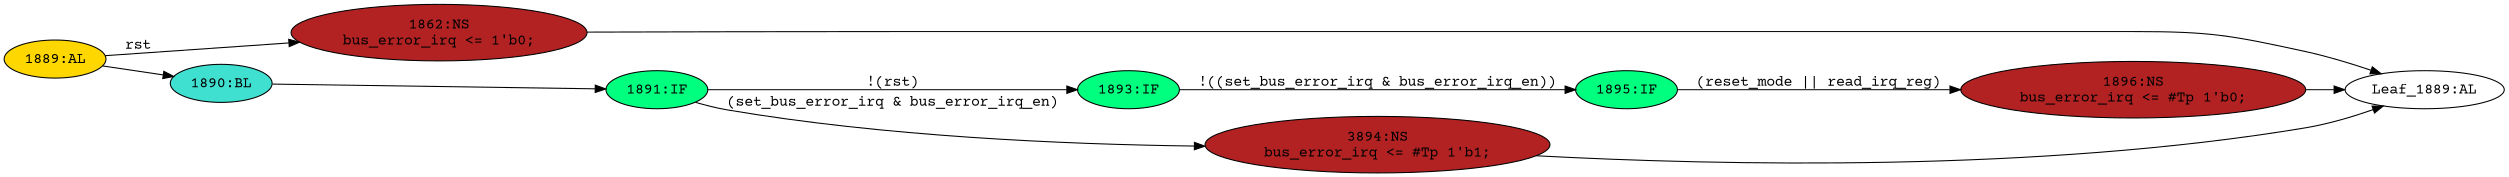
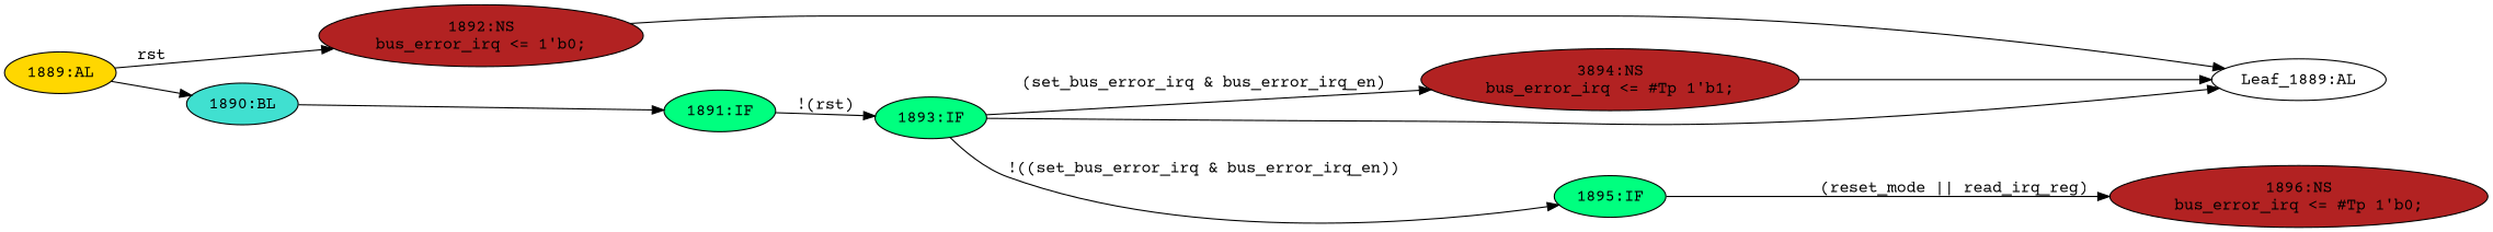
  strict digraph {
    fontname="Courier Prime"
    rankdir=LR
    node [fillcolor=firebrick fontname="Courier Prime" statements="[]" style=filled typ=NonblockingSubstitution]
    edge [cond="[]" fontname="Courier Prime" lineno=None]
-   n1 [ast="<pyverilog.vparser.ast.NonblockingSubstitution object at 0x7fd77326ed50>" label="1862:NS\nbus_error_irq <= 1'b0;" statements="[<pyverilog.vparser.ast.NonblockingSubstitution object at 0x7fd77326ed50>]"]
+   n1 [ast="<pyverilog.vparser.ast.NonblockingSubstitution object at 0x7fd77326ed50>" label="1892:NS\nbus_error_irq <= 1'b0;" statements="[<pyverilog.vparser.ast.NonblockingSubstitution object at 0x7fd77326ed50>]"]
    n2 [def_var="['bus_error_irq']" label="Leaf_1889:AL" fillcolor="" statements="" style="" typ=""]
    n3 [ast="<pyverilog.vparser.ast.Always object at 0x7fd77326ef90>" clk_sens=True fillcolor=gold label="1889:AL" sens="['clk', 'rst']" typ=Always use_var="['rst', 'read_irq_reg', 'reset_mode', 'set_bus_error_irq', 'bus_error_irq_en']"]
    n4 [ast="<pyverilog.vparser.ast.Block object at 0x7fd77327a150>" fillcolor=turquoise label="1890:BL" typ=Block]
    n5 [ast="<pyverilog.vparser.ast.IfStatement object at 0x7fd77327a190>" fillcolor=springgreen label="1891:IF" typ=IfStatement]
    n6 [ast="<pyverilog.vparser.ast.IfStatement object at 0x7fd77327a1d0>" fillcolor=springgreen label="1893:IF" typ=IfStatement]
    n7 [ast="<pyverilog.vparser.ast.IfStatement object at 0x7fd77327a210>" fillcolor=springgreen label="1895:IF" typ=IfStatement]
    n8 [ast="<pyverilog.vparser.ast.NonblockingSubstitution object at 0x7fd77327a250>" label="1896:NS\nbus_error_irq <= #Tp 1'b0;" statements="[<pyverilog.vparser.ast.NonblockingSubstitution object at 0x7fd77327a250>]"]
    n9 [ast="<pyverilog.vparser.ast.NonblockingSubstitution object at 0x7fd77327a510>" label="3894:NS\nbus_error_irq <= #Tp 1'b1;" statements="[<pyverilog.vparser.ast.NonblockingSubstitution object at 0x7fd77327a510>]"]
    n1 -> n2
    n3 -> n1 [cond="['rst']" label=rst lineno=1891]
    n3 -> n4
    n4 -> n5
    n5 -> n6 [cond="['rst']" label="!(rst)" lineno=1891]
    n6 -> n7 [cond="['set_bus_error_irq', 'bus_error_irq_en']" label="!((set_bus_error_irq & bus_error_irq_en))" lineno=1893]
-   n5 -> n9 [cond="['set_bus_error_irq', 'bus_error_irq_en']" label="(set_bus_error_irq & bus_error_irq_en)" lineno=1893]
+   n6 -> n9 [cond="['set_bus_error_irq', 'bus_error_irq_en']" label="(set_bus_error_irq & bus_error_irq_en)" lineno=1893]
    n7 -> n8 [cond="['reset_mode', 'read_irq_reg']" label="(reset_mode || read_irq_reg)" lineno=1895]
-   n8 -> n2
+   n6 -> n2
    n9 -> n2
  }
